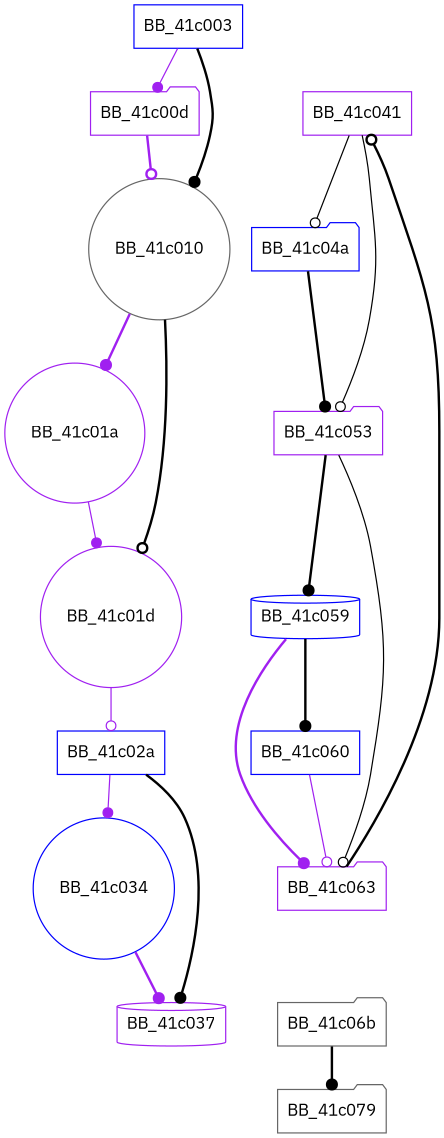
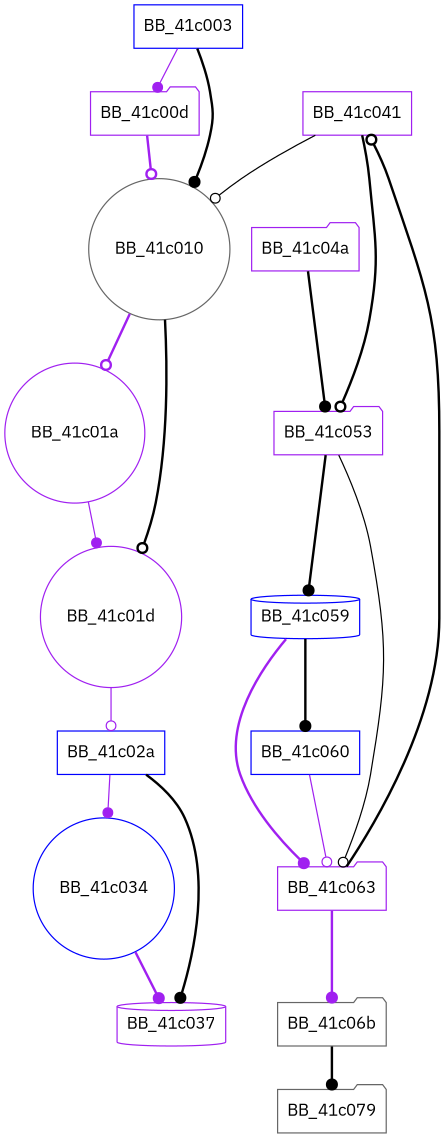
  digraph {
    fontname="IBM Plex Sans"
    node [color=purple fontname="IBM Plex Sans" shape=folder]
    edge [arrowhead=dot color=black fontname="IBM Plex Sans" style=bold]
    BB_41c003 [color=blue shape=box]
    BB_41c00d
    BB_41c010 [color=gray40 shape=circle]
    BB_41c01a [shape=circle]
    BB_41c01d [shape=circle]
    BB_41c02a [color=blue shape=box]
    BB_41c034 [color=blue shape=circle]
    BB_41c037 [shape=cylinder]
    BB_41c041 [shape=box]
-   BB_41c04a [color=blue]
+   BB_41c04a
    BB_41c053
    BB_41c059 [color=blue shape=cylinder]
    BB_41c063
    BB_41c060 [color=blue shape=box]
    BB_41c06b [color=gray40]
    BB_41c079 [color=gray40]
    BB_41c003 -> BB_41c00d [color=purple style=solid]
    BB_41c003 -> BB_41c010
    BB_41c00d -> BB_41c010 [arrowhead=odot color=purple]
-   BB_41c010 -> BB_41c01a [color=purple]
+   BB_41c010 -> BB_41c01a [arrowhead=odot color=purple]
    BB_41c010 -> BB_41c01d [arrowhead=odot]
    BB_41c01a -> BB_41c01d [color=purple style=solid]
    BB_41c01d -> BB_41c02a [arrowhead=odot color=purple style=solid]
    BB_41c02a -> BB_41c034 [color=purple style=solid]
    BB_41c02a -> BB_41c037
    BB_41c034 -> BB_41c037 [color=purple]
-   BB_41c041 -> BB_41c04a [arrowhead=odot style=solid]
-   BB_41c041 -> BB_41c053 [arrowhead=odot style=solid]
+   BB_41c041 -> BB_41c010 [arrowhead=odot style=solid]
+   BB_41c041 -> BB_41c053 [arrowhead=odot]
    BB_41c04a -> BB_41c053
    BB_41c053 -> BB_41c059
    BB_41c053 -> BB_41c063 [arrowhead=odot style=solid]
    BB_41c059 -> BB_41c063 [color=purple]
    BB_41c059 -> BB_41c060
    BB_41c063 -> BB_41c041 [arrowhead=odot]
+   BB_41c063 -> BB_41c06b [color=purple]
    BB_41c060 -> BB_41c063 [arrowhead=odot color=purple style=solid]
    BB_41c06b -> BB_41c079
  }
